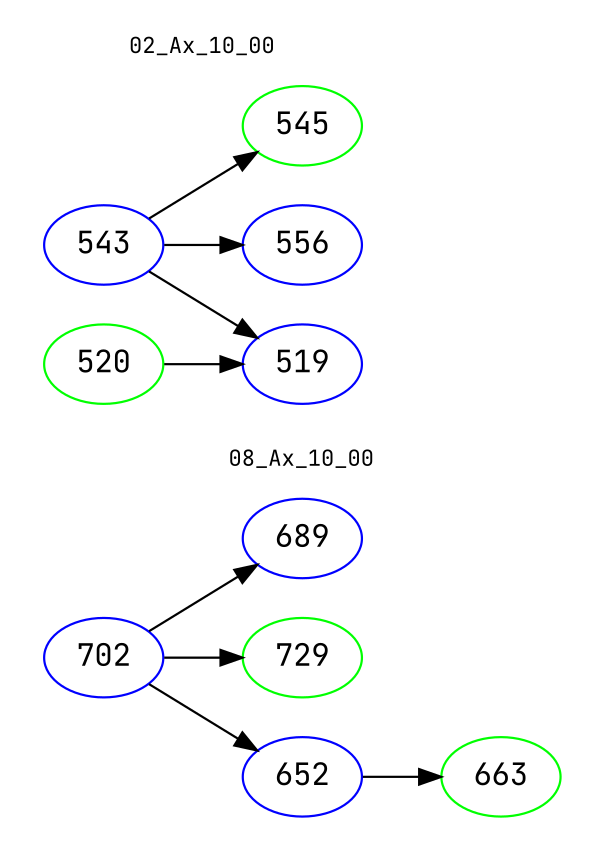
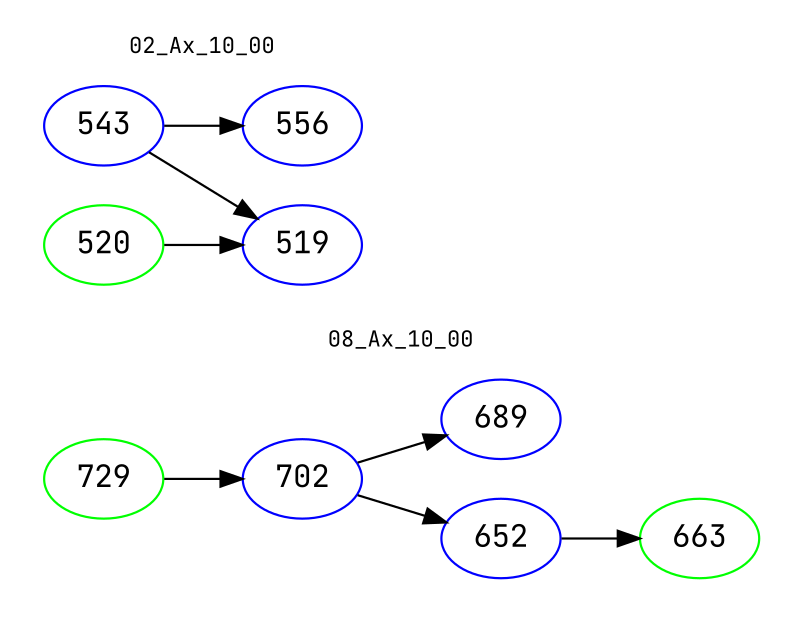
  digraph {
    fontname="JetBrains Mono"
    rankdir=LR
    node [color=blue fontname="JetBrains Mono"]
    edge [color=black fontname="JetBrains Mono"]
    n1 [label=702]
    n2 [label=652]
    n3 [color=green label=729]
    n4 [label=689]
    n5 [color=green label=663]
    n6 [label=543]
    n7 [label=556]
-   n8 [color=green label=545]
    n9 [label=519]
    n10 [color=green label=520]
    subgraph cluster_1 {
      color=white
      fontsize=10
      label="08_Ax_10_00"
      n1
      n2
      n3
      n4
      n5
    }
    subgraph cluster_2 {
      color=white
      fontsize=10
      label="02_Ax_10_00"
      n6
      n7
-     n8
      n9
      n10
    }
    n1 -> n2
-   n1 -> n3
+   n3 -> n1
    n1 -> n4
    n2 -> n5
    n6 -> n7
-   n6 -> n8
    n6 -> n9
    n10 -> n9
  }
